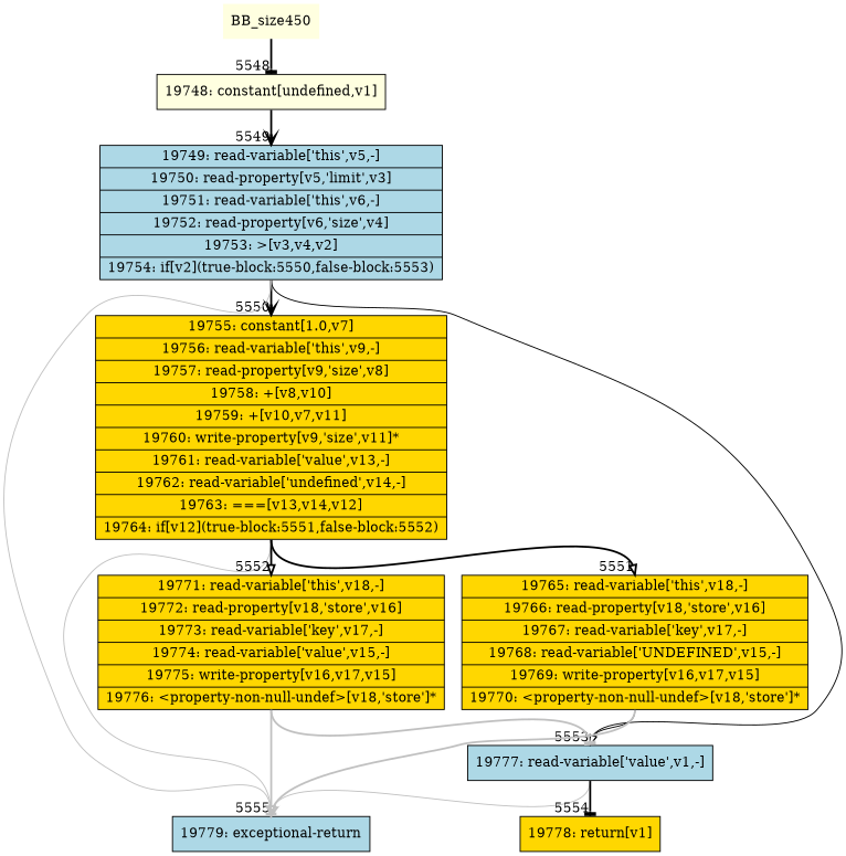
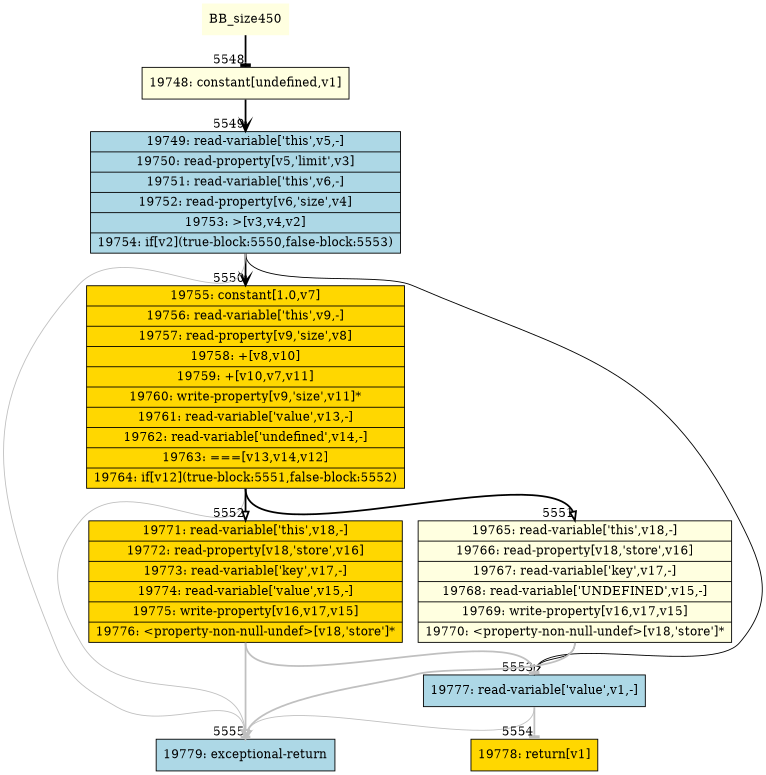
  digraph {
    rankdir=TD
    node [fillcolor=gold shape=record style=filled]
    edge [arrowhead=onormal headport=n style=bold tailport=s]
    n1 [fillcolor=lightyellow label=BB_size450 shape=none]
    n2 [fillcolor=lightyellow label="{19748: constant[undefined,v1]}"]
    n3 [fillcolor=lightblue label="{19749: read-variable['this',v5,-]|19750: read-property[v5,'limit',v3]|19751: read-variable['this',v6,-]|19752: read-property[v6,'size',v4]|19753: \>[v3,v4,v2]|19754: if[v2](true-block:5550,false-block:5553)}"]
    n4 [label="{19755: constant[1.0,v7]|19756: read-variable['this',v9,-]|19757: read-property[v9,'size',v8]|19758: +[v8,v10]|19759: +[v10,v7,v11]|19760: write-property[v9,'size',v11]*|19761: read-variable['value',v13,-]|19762: read-variable['undefined',v14,-]|19763: ===[v13,v14,v12]|19764: if[v12](true-block:5551,false-block:5552)}"]
    n5 [fillcolor=lightblue label="{19777: read-variable['value',v1,-]}"]
    n6 [fillcolor=lightblue label="{19779: exceptional-return}"]
-   n7 [label="{19765: read-variable['this',v18,-]|19766: read-property[v18,'store',v16]|19767: read-variable['key',v17,-]|19768: read-variable['UNDEFINED',v15,-]|19769: write-property[v16,v17,v15]|19770: \<property-non-null-undef\>[v18,'store']*}"]
+   n7 [fillcolor=lightyellow label="{19765: read-variable['this',v18,-]|19766: read-property[v18,'store',v16]|19767: read-variable['key',v17,-]|19768: read-variable['UNDEFINED',v15,-]|19769: write-property[v16,v17,v15]|19770: \<property-non-null-undef\>[v18,'store']*}"]
    n8 [label="{19771: read-variable['this',v18,-]|19772: read-property[v18,'store',v16]|19773: read-variable['key',v17,-]|19774: read-variable['value',v15,-]|19775: write-property[v16,v17,v15]|19776: \<property-non-null-undef\>[v18,'store']*}"]
    n9 [label="{19778: return[v1]}"]
    n1 -> n2 [arrowhead=tee headlabel="    5548"]
    n2 -> n3 [arrowhead=vee headlabel="      5549"]
    n3 -> n4 [arrowhead=vee headlabel="      5550"]
    n3 -> n5 [headlabel="      5553" style=solid]
    n3 -> n6 [arrowhead=tee color=gray headlabel="      5555" style=solid]
    n4 -> n6 [arrowhead=vee color=gray style=solid]
    n4 -> n7 [headlabel="      5551"]
    n4 -> n8 [headlabel="      5552"]
    n5 -> n6 [arrowhead=vee color=gray style=solid]
-   n5 -> n9 [arrowhead=tee headlabel="      5554"]
+   n5 -> n9 [arrowhead=tee headlabel="      5554" color=gray]
    n7 -> n5 [style=solid]
    n7 -> n6 [color=gray]
    n8 -> n5 [arrowhead=tee color=gray]
    n8 -> n6 [color=gray]
  }
